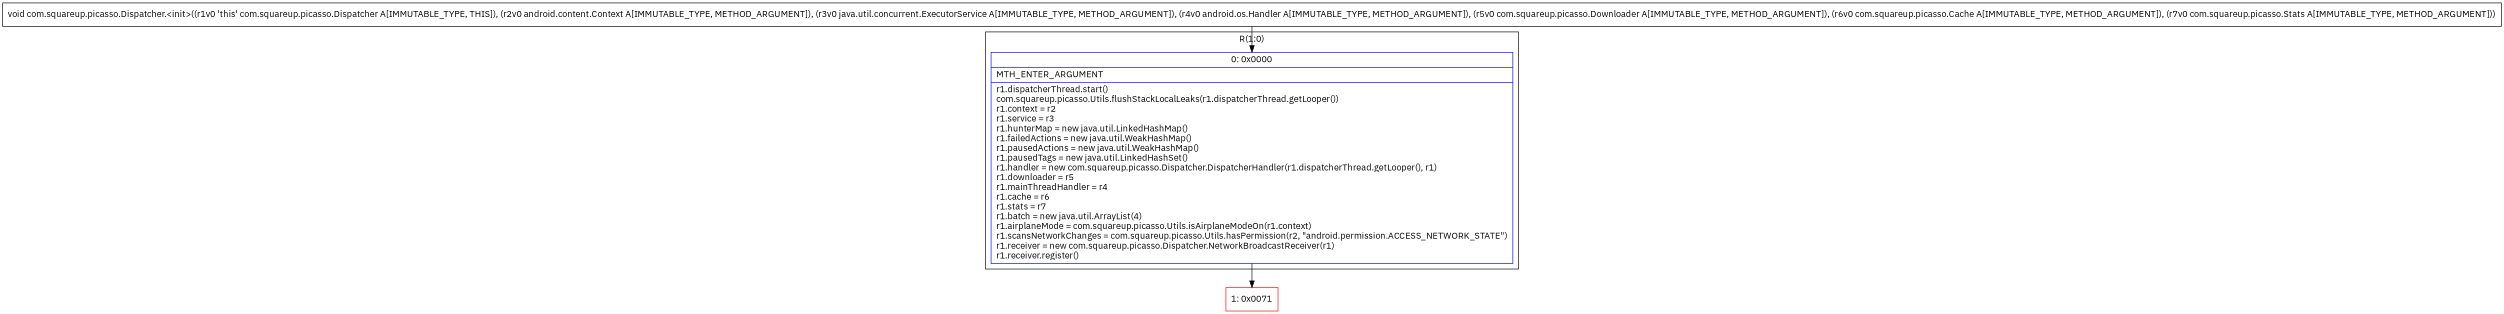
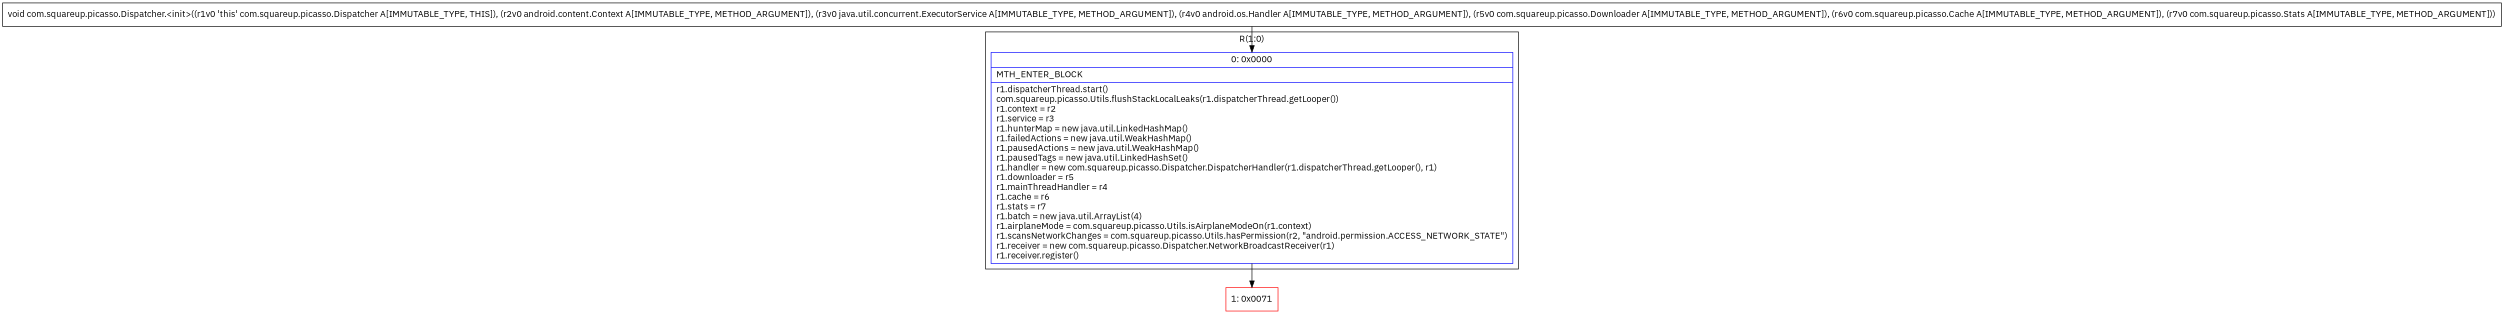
  digraph {
    fontname="IBM Plex Sans"
    node [shape=record fontname="IBM Plex Sans"]
    edge [fontname="IBM Plex Sans"]
-   n1 [color=blue label="{0\:\ 0x0000|MTH_ENTER_ARGUMENT\l|r1.dispatcherThread.start()\lcom.squareup.picasso.Utils.flushStackLocalLeaks(r1.dispatcherThread.getLooper())\lr1.context = r2\lr1.service = r3\lr1.hunterMap = new java.util.LinkedHashMap()\lr1.failedActions = new java.util.WeakHashMap()\lr1.pausedActions = new java.util.WeakHashMap()\lr1.pausedTags = new java.util.LinkedHashSet()\lr1.handler = new com.squareup.picasso.Dispatcher.DispatcherHandler(r1.dispatcherThread.getLooper(), r1)\lr1.downloader = r5\lr1.mainThreadHandler = r4\lr1.cache = r6\lr1.stats = r7\lr1.batch = new java.util.ArrayList(4)\lr1.airplaneMode = com.squareup.picasso.Utils.isAirplaneModeOn(r1.context)\lr1.scansNetworkChanges = com.squareup.picasso.Utils.hasPermission(r2, \"android.permission.ACCESS_NETWORK_STATE\")\lr1.receiver = new com.squareup.picasso.Dispatcher.NetworkBroadcastReceiver(r1)\lr1.receiver.register()\l}"]
+   n1 [color=blue label="{0\:\ 0x0000|MTH_ENTER_BLOCK\l|r1.dispatcherThread.start()\lcom.squareup.picasso.Utils.flushStackLocalLeaks(r1.dispatcherThread.getLooper())\lr1.context = r2\lr1.service = r3\lr1.hunterMap = new java.util.LinkedHashMap()\lr1.failedActions = new java.util.WeakHashMap()\lr1.pausedActions = new java.util.WeakHashMap()\lr1.pausedTags = new java.util.LinkedHashSet()\lr1.handler = new com.squareup.picasso.Dispatcher.DispatcherHandler(r1.dispatcherThread.getLooper(), r1)\lr1.downloader = r5\lr1.mainThreadHandler = r4\lr1.cache = r6\lr1.stats = r7\lr1.batch = new java.util.ArrayList(4)\lr1.airplaneMode = com.squareup.picasso.Utils.isAirplaneModeOn(r1.context)\lr1.scansNetworkChanges = com.squareup.picasso.Utils.hasPermission(r2, \"android.permission.ACCESS_NETWORK_STATE\")\lr1.receiver = new com.squareup.picasso.Dispatcher.NetworkBroadcastReceiver(r1)\lr1.receiver.register()\l}"]
    n2 [color=red label="{1\:\ 0x0071}"]
    n3 [label="{void com.squareup.picasso.Dispatcher.\<init\>((r1v0 'this' com.squareup.picasso.Dispatcher A[IMMUTABLE_TYPE, THIS]), (r2v0 android.content.Context A[IMMUTABLE_TYPE, METHOD_ARGUMENT]), (r3v0 java.util.concurrent.ExecutorService A[IMMUTABLE_TYPE, METHOD_ARGUMENT]), (r4v0 android.os.Handler A[IMMUTABLE_TYPE, METHOD_ARGUMENT]), (r5v0 com.squareup.picasso.Downloader A[IMMUTABLE_TYPE, METHOD_ARGUMENT]), (r6v0 com.squareup.picasso.Cache A[IMMUTABLE_TYPE, METHOD_ARGUMENT]), (r7v0 com.squareup.picasso.Stats A[IMMUTABLE_TYPE, METHOD_ARGUMENT])) }"]
    subgraph cluster_1 {
      label="R(1:0)"
      n1
    }
    n1 -> n2
    n3 -> n1
  }
